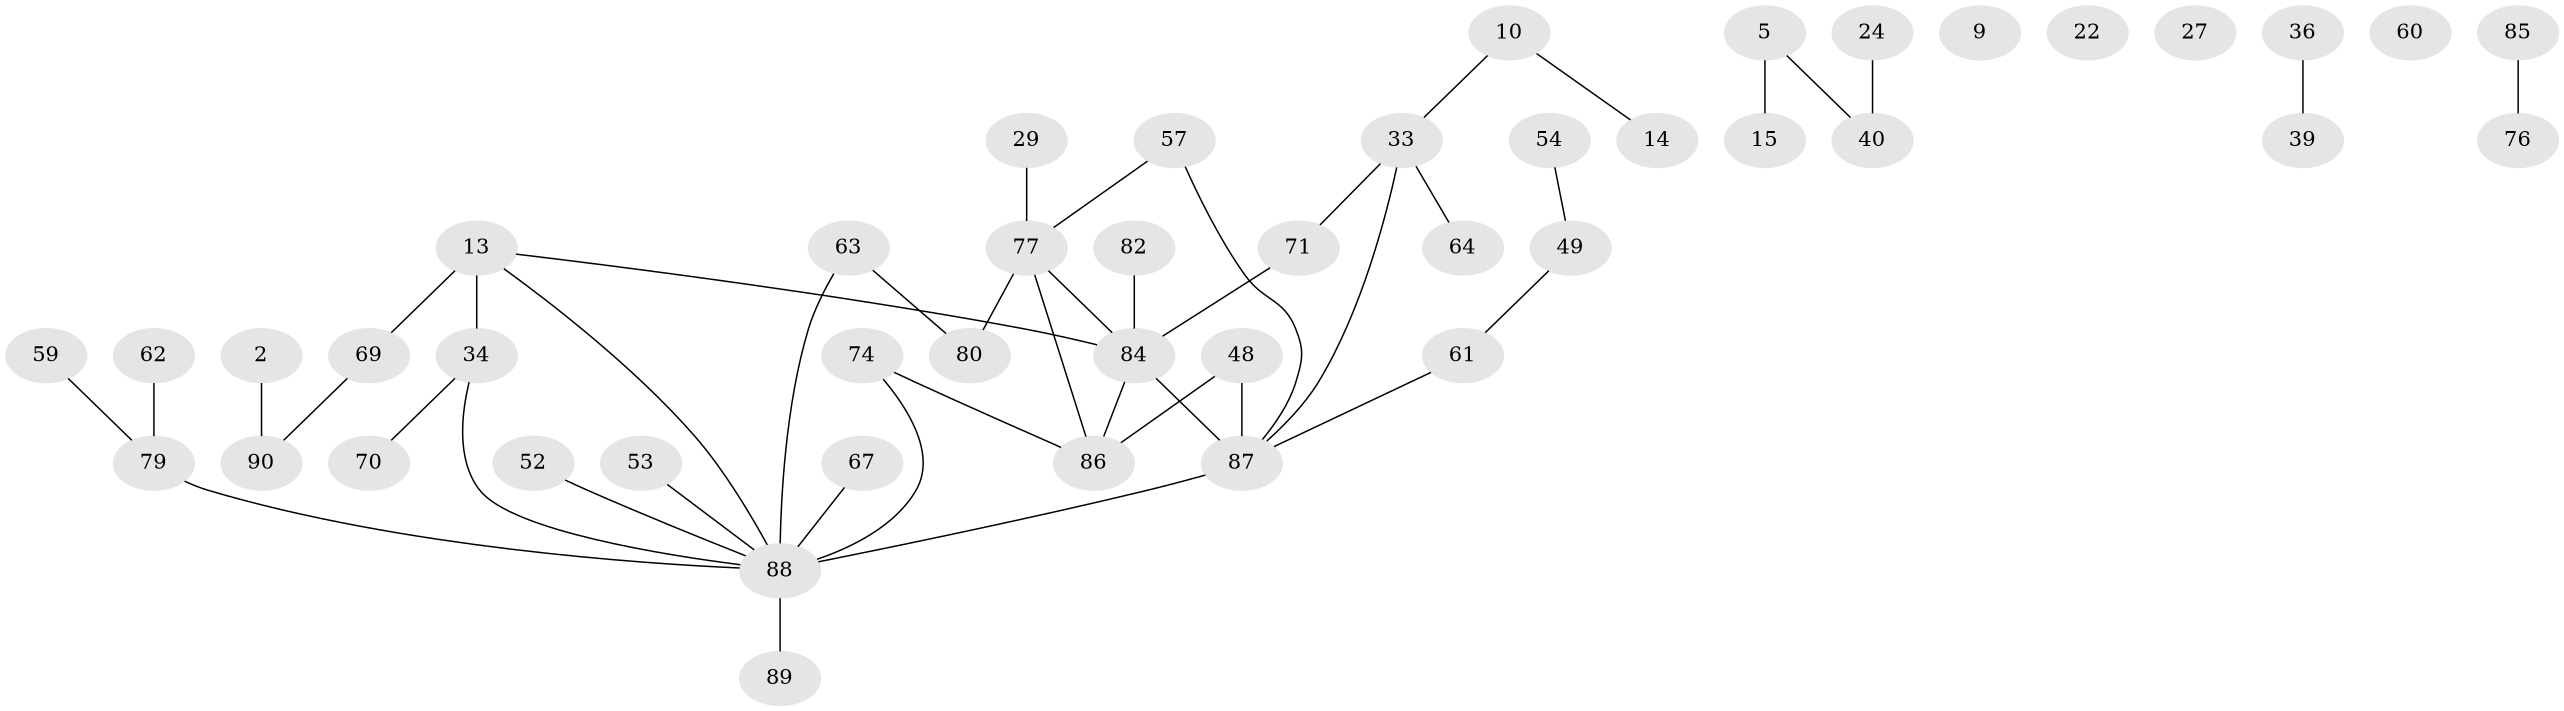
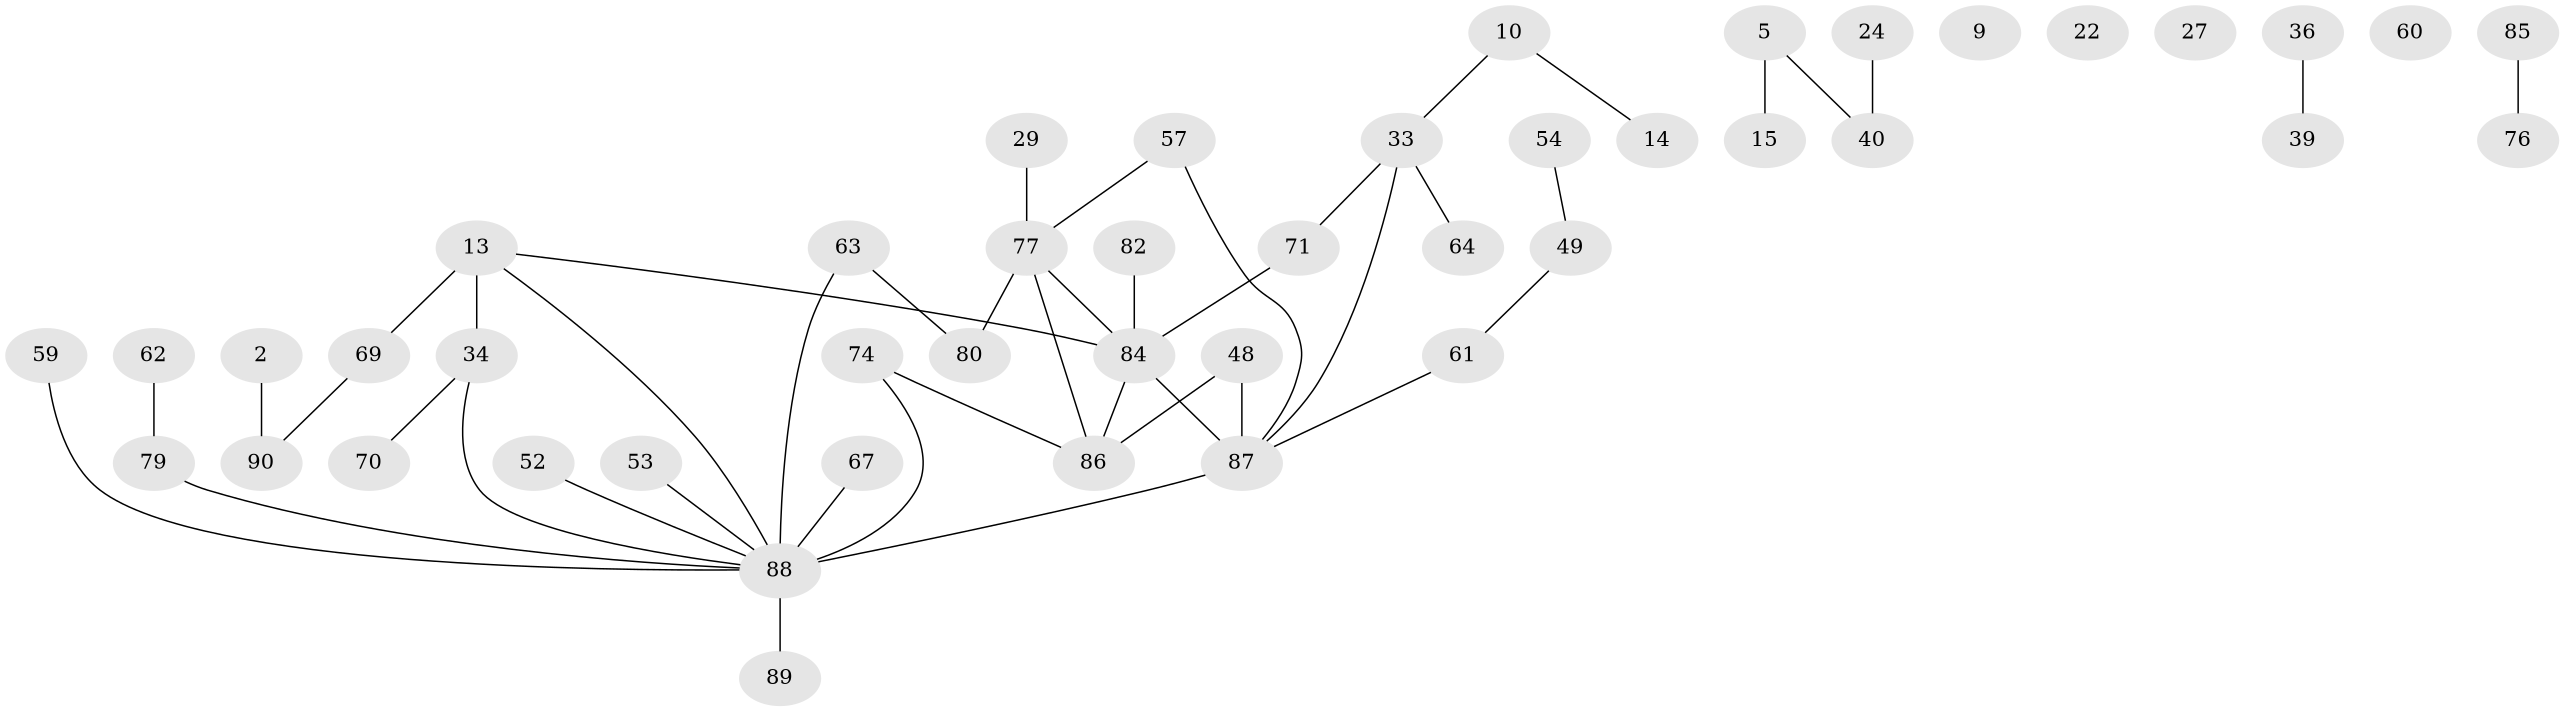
  graph {
    node [color=gray90 style=filled]
    2
    90
    5
    15
    40
    9
    10
    14
    33
    64 [super="+7"]
    71
    87 [super="+55"]
    34 [super="+6"]
    88 [super="+31+37+78+85+83"]
    70
    13
    69
    84 [super="+65+41"]
    86 [super="+73"]
    89
    22
    24
    27
    77 [super="+26"]
    80
    29
    36
    39
    48
    61 [super="+44+50"]
    49
    52
    53
    54
    57 [super="+47"]
    59
    60
    79 [super="+25"]
    62
    63
    67
    74 [super="+17+56"]
    n43 [label=85]
    76
    82
    2 -- 90
    5 -- 15
    5 -- 40
    10 -- 14
    10 -- 33
    33 -- 64 [weight=2]
    33 -- 71
    33 -- 87 [weight=2]
    71 -- 84
    87 -- 88 [weight=3]
    34 -- 88 [weight=2]
    34 -- 70
    88 -- 89
    13 -- 34 [weight=2]
    13 -- 88
    13 -- 69
    13 -- 84
    69 -- 90
    84 -- 87 [weight=2]
    84 -- 86
    24 -- 40
    77 -- 84
    77 -- 86
    77 -- 80
    29 -- 77
    36 -- 39
    48 -- 87
    48 -- 86
    61 -- 87 [weight=2]
    49 -- 61
    52 -- 88
    53 -- 88
    54 -- 49
    57 -- 87
    57 -- 77
-   59 -- 79
+   59 -- 88
    79 -- 88
    62 -- 79
    63 -- 88
    63 -- 80
    67 -- 88
    74 -- 88 [weight=3]
    74 -- 86
    n43 -- 76
    82 -- 84
  }
